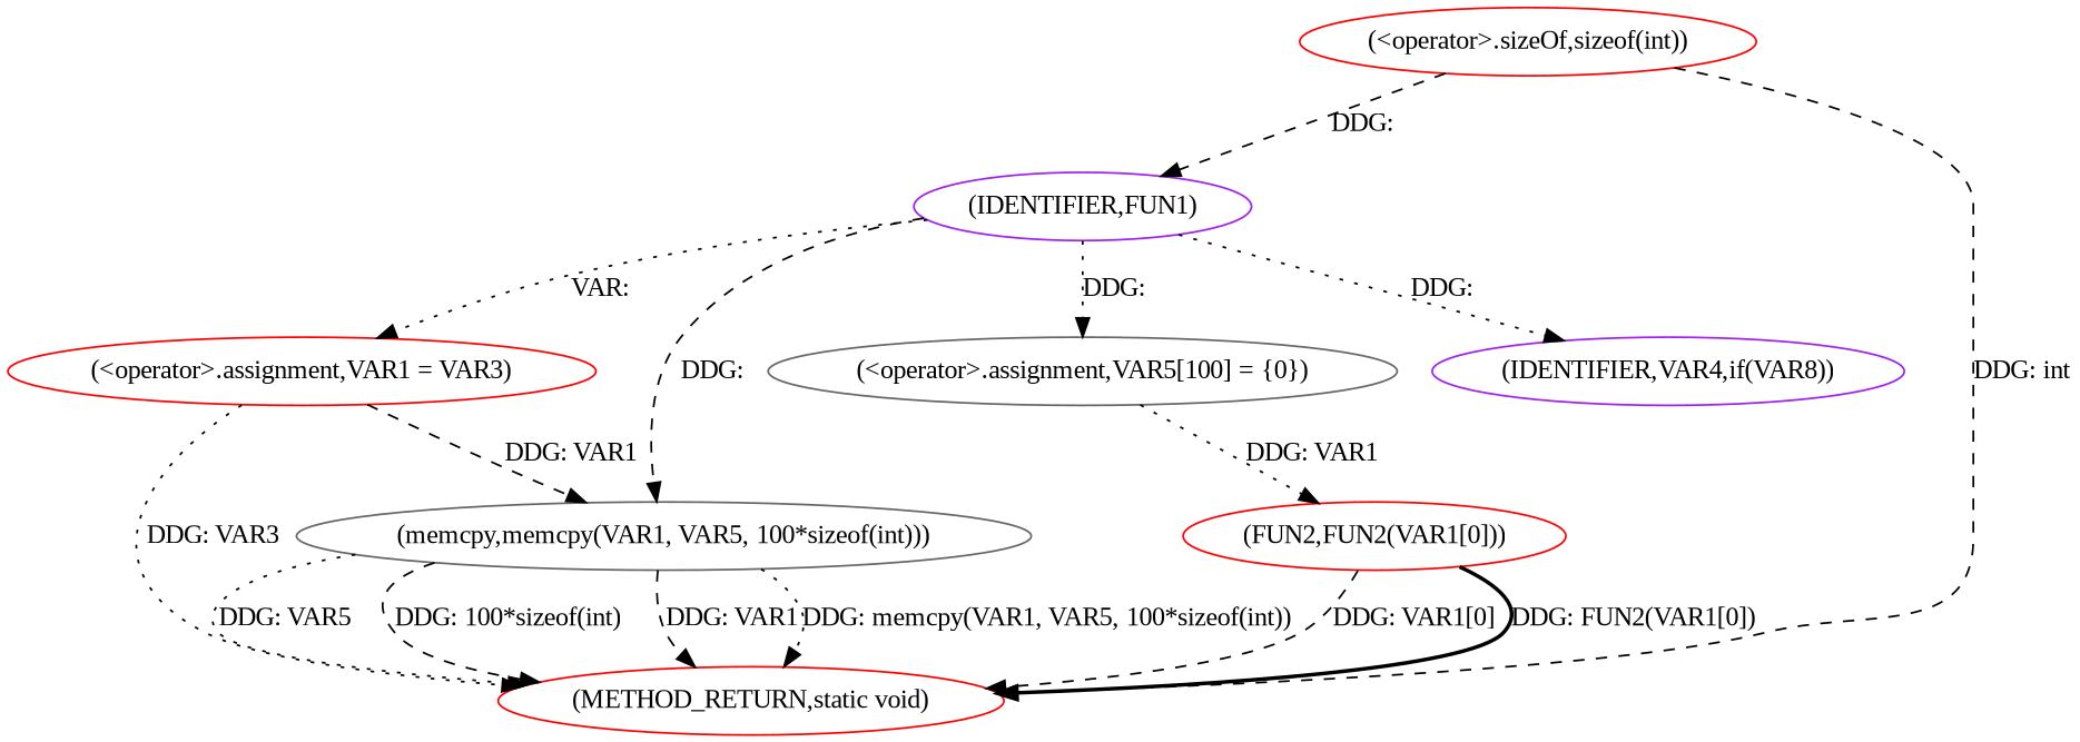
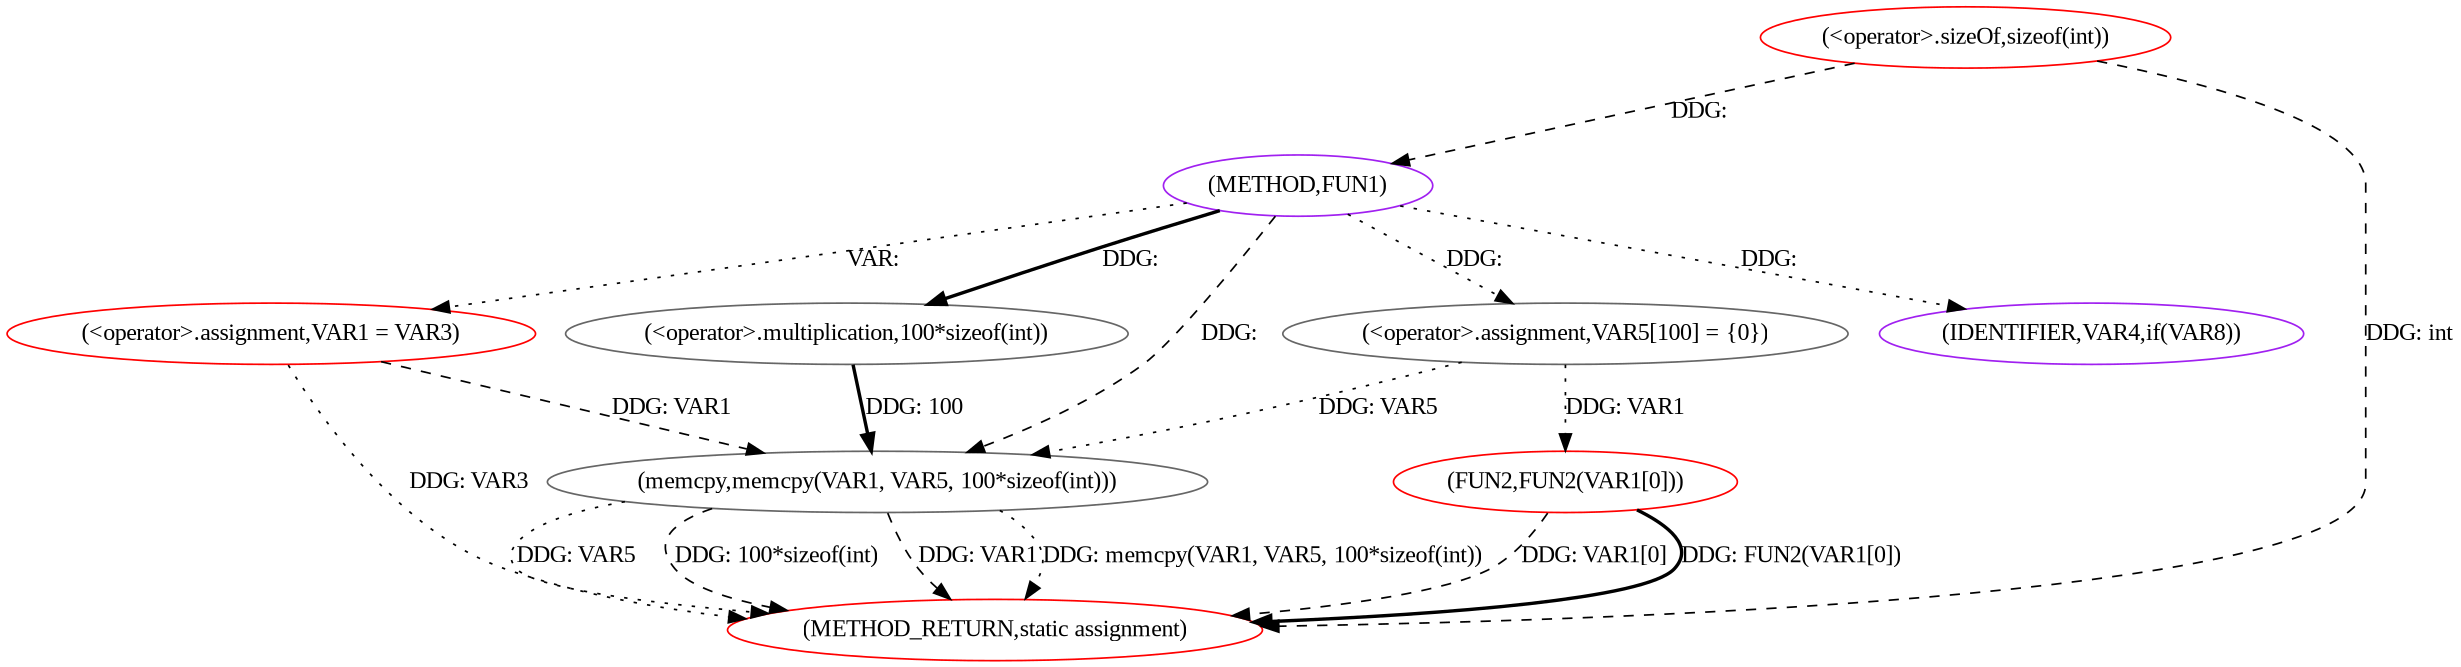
  digraph {
    fontname="Liberation Serif"
    node [color=red fontname="Liberation Serif"]
    edge [fontname="Liberation Serif" style=dotted]
-   n1 [color=purple label="(IDENTIFIER,FUN1)"]
+   n1 [color=purple label="(METHOD,FUN1)"]
    n2 [color=purple label="(IDENTIFIER,VAR4,if(VAR8))"]
    n3 [label="(<operator>.assignment,VAR1 = VAR3)"]
    n4 [color=gray40 label="(<operator>.assignment,VAR5[100] = {0})"]
    n5 [color=gray40 label="(memcpy,memcpy(VAR1, VAR5, 100*sizeof(int)))"]
-   n7 [label="(METHOD_RETURN,static void)"]
+   n6 [color=gray40 label="(<operator>.multiplication,100*sizeof(int))"]
+   n7 [label="(METHOD_RETURN,static assignment)"]
    n8 [label="(FUN2,FUN2(VAR1[0]))"]
    n9 [label="(<operator>.sizeOf,sizeof(int))"]
    n1 -> n2 [label="DDG: "]
    n1 -> n3 [label="VAR: "]
    n1 -> n4 [label="DDG: "]
    n1 -> n5 [label="DDG: " style=dashed]
+   n1 -> n6 [label="DDG: " style=bold]
    n3 -> n5 [label="DDG: VAR1" style=dashed]
    n3 -> n7 [label="DDG: VAR3"]
+   n4 -> n5 [label="DDG: VAR5"]
    n4 -> n8 [label="DDG: VAR1"]
    n5 -> n7 [label="DDG: VAR5"]
    n5 -> n7 [label="DDG: 100*sizeof(int)" style=dashed]
    n5 -> n7 [label="DDG: VAR1" style=dashed]
    n5 -> n7 [label="DDG: memcpy(VAR1, VAR5, 100*sizeof(int))"]
+   n6 -> n5 [label="DDG: 100" style=bold]
    n8 -> n7 [label="DDG: VAR1[0]" style=dashed]
    n8 -> n7 [label="DDG: FUN2(VAR1[0])" style=bold]
    n9 -> n1 [label="DDG: " style=dashed]
    n9 -> n7 [label="DDG: int" style=dashed]
  }
